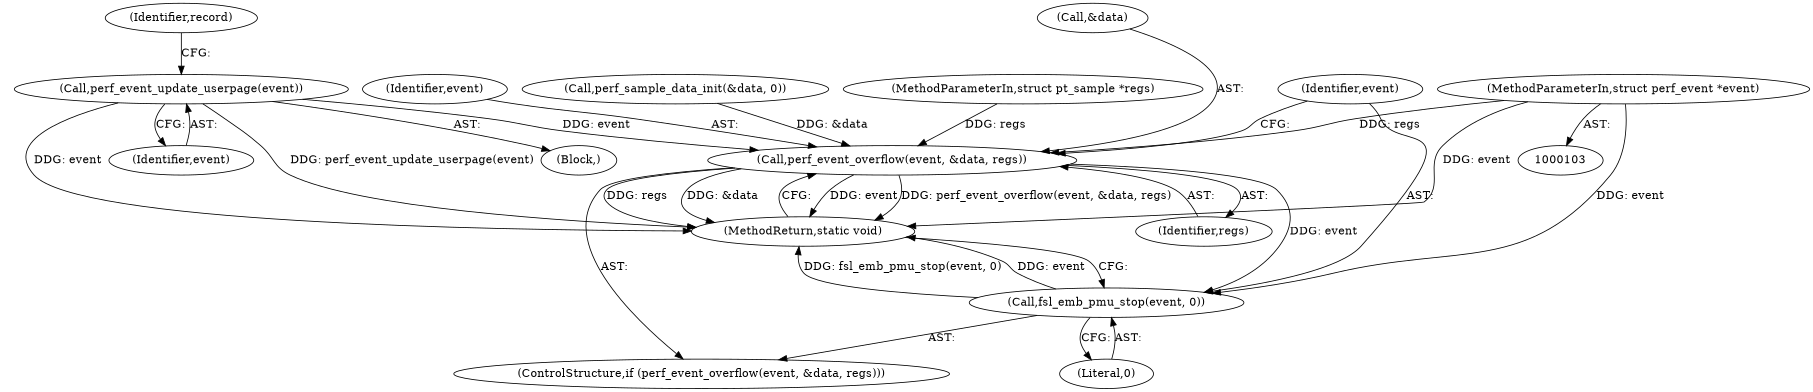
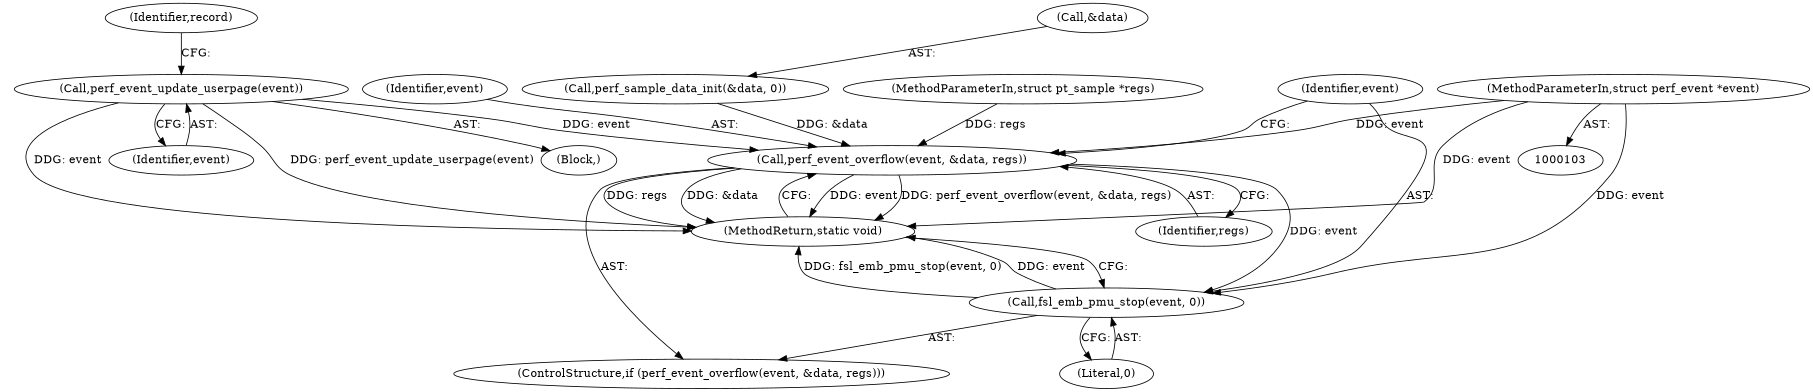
  digraph {
    n1 [label="(Call,perf_event_update_userpage(event))"]
    n2 [label="(Call,perf_event_overflow(event, &data, regs))"]
    n3 [label="(Block,)"]
    n4 [label="(MethodReturn,static void)"]
    n5 [label="(Identifier,event)"]
    n6 [label="(Call,fsl_emb_pmu_stop(event, 0))"]
    n7 [label="(ControlStructure,if (perf_event_overflow(event, &data, regs)))"]
    n8 [label="(Identifier,regs)"]
    n9 [label="(MethodParameterIn,struct perf_event *event)"]
    1000103
    n11 [label="(Literal,0)"]
    n12 [label="(Identifier,event)"]
    n13 [label="(Call,&data)"]
    n14 [label="(Call,perf_sample_data_init(&data, 0))"]
    n15 [label="(Identifier,event)"]
    n16 [label="(MethodParameterIn,struct pt_sample *regs)"]
    n17 [label="(Identifier,record)"]
    n1 -> n2 [label="DDG: event"]
    n1 -> n3 [label="AST: "]
    n1 -> n4 [label="DDG: event"]
    n1 -> n4 [label="DDG: perf_event_update_userpage(event)"]
    n1 -> n5 [label="CFG: "]
    n2 -> n4 [label="DDG: event"]
    n2 -> n4 [label="DDG: perf_event_overflow(event, &data, regs)"]
    n2 -> n4 [label="DDG: regs"]
    n2 -> n4 [label="DDG: &data"]
    n2 -> n6 [label="DDG: event"]
    n2 -> n7 [label="AST: "]
-   n2 -> n8 [label="AST: "]
+   n2 -> n8 [label="CFG: "]
    n4 -> n2 [label="CFG: "]
    n4 -> n6 [label="CFG: "]
    n5 -> n1 [label="AST: "]
    n6 -> n4 [label="DDG: fsl_emb_pmu_stop(event, 0)"]
    n6 -> n4 [label="DDG: event"]
    n6 -> n7 [label="AST: "]
    n6 -> n11 [label="CFG: "]
    n8 -> n2 [label="AST: "]
-   n9 -> n2 [label="DDG: regs"]
+   n9 -> n2 [label="DDG: event"]
    n9 -> n4 [label="DDG: event"]
    n9 -> n6 [label="DDG: event"]
    n9 -> 1000103 [label="AST: "]
    n11 -> n6 [label="AST: "]
    n12 -> n2 [label="AST: "]
-   n13 -> n2 [label="AST: "]
+   n13 -> n14 [label="AST: "]
    n14 -> n2 [label="DDG: &data"]
    n15 -> n2 [label="CFG: "]
    n15 -> n6 [label="AST: "]
    n16 -> n2 [label="DDG: regs"]
    n17 -> n1 [label="CFG: "]
  }
